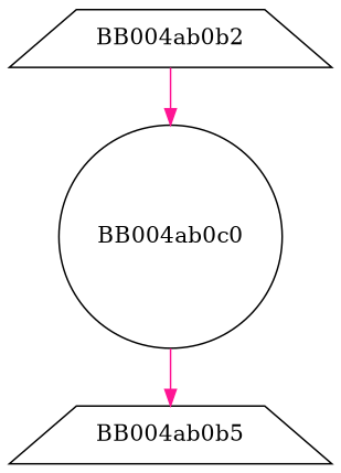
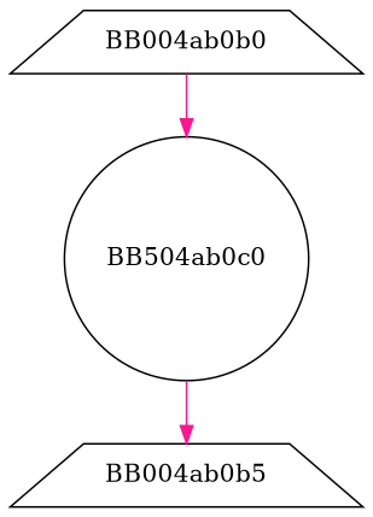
  digraph {
    splines=ortho
    node [shape=trapezium]
    edge [arrowhead=normal color=deeppink]
-   BB004ab0c0 [shape=circle]
-   BB004ab0b0 [label=BB004ab0b2]
+   BB004ab0c0 [shape=circle label=BB504ab0c0]
+   BB004ab0b0
    BB004ab0b5
    BB004ab0c0 -> BB004ab0b5
    BB004ab0b0 -> BB004ab0c0
  }
